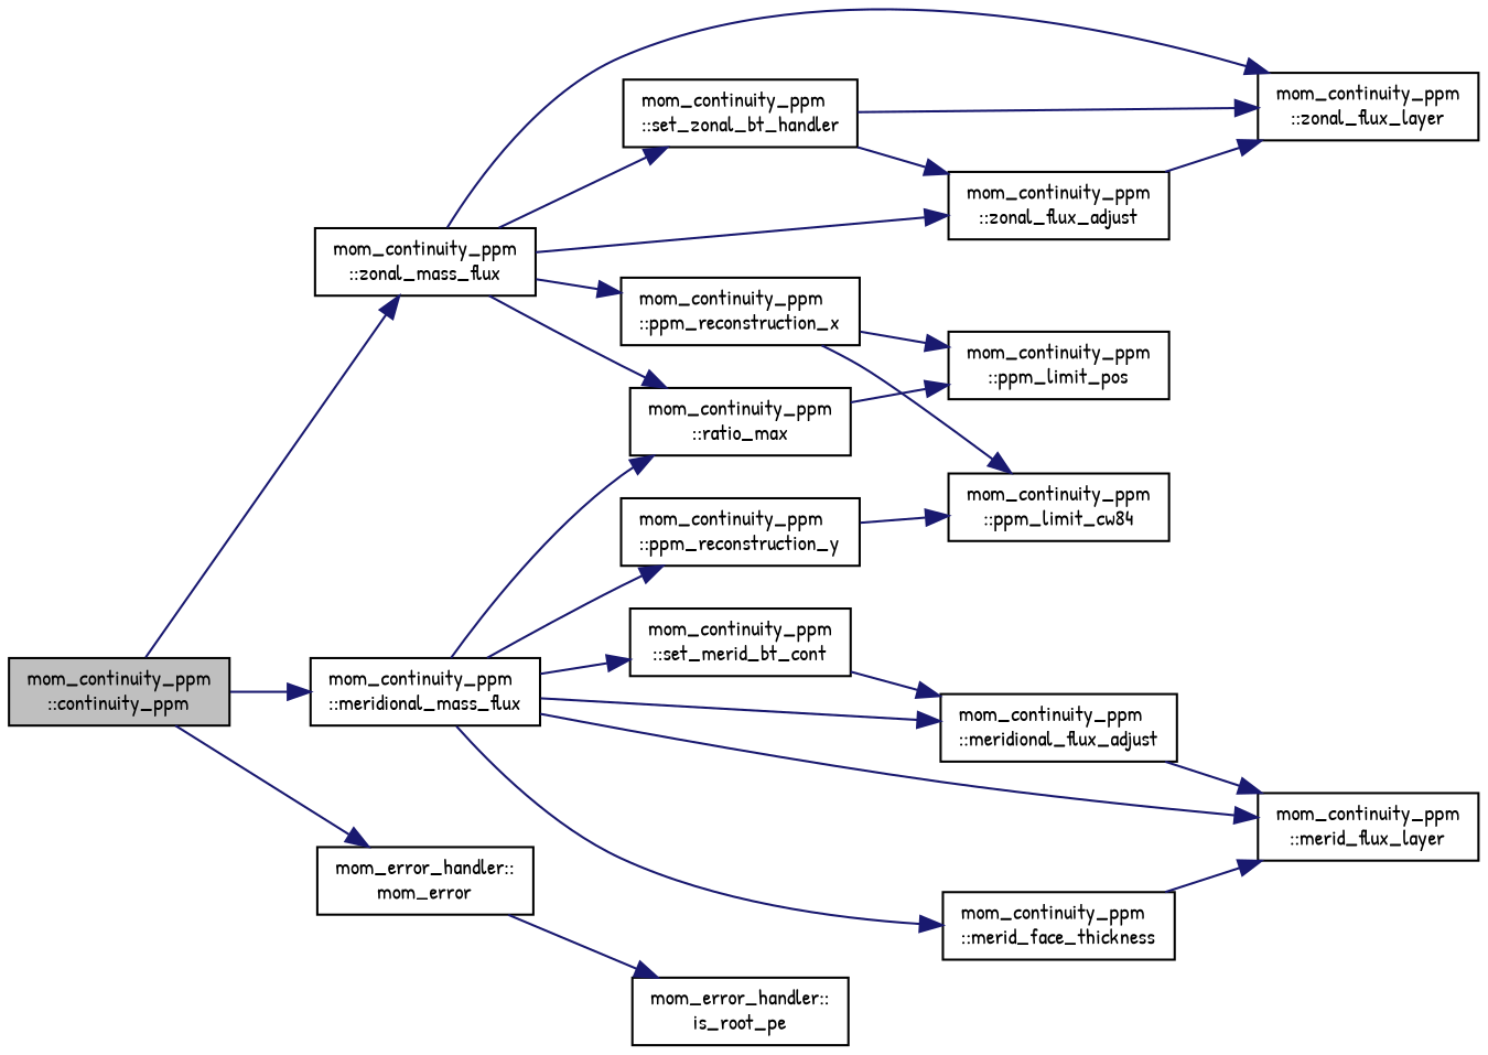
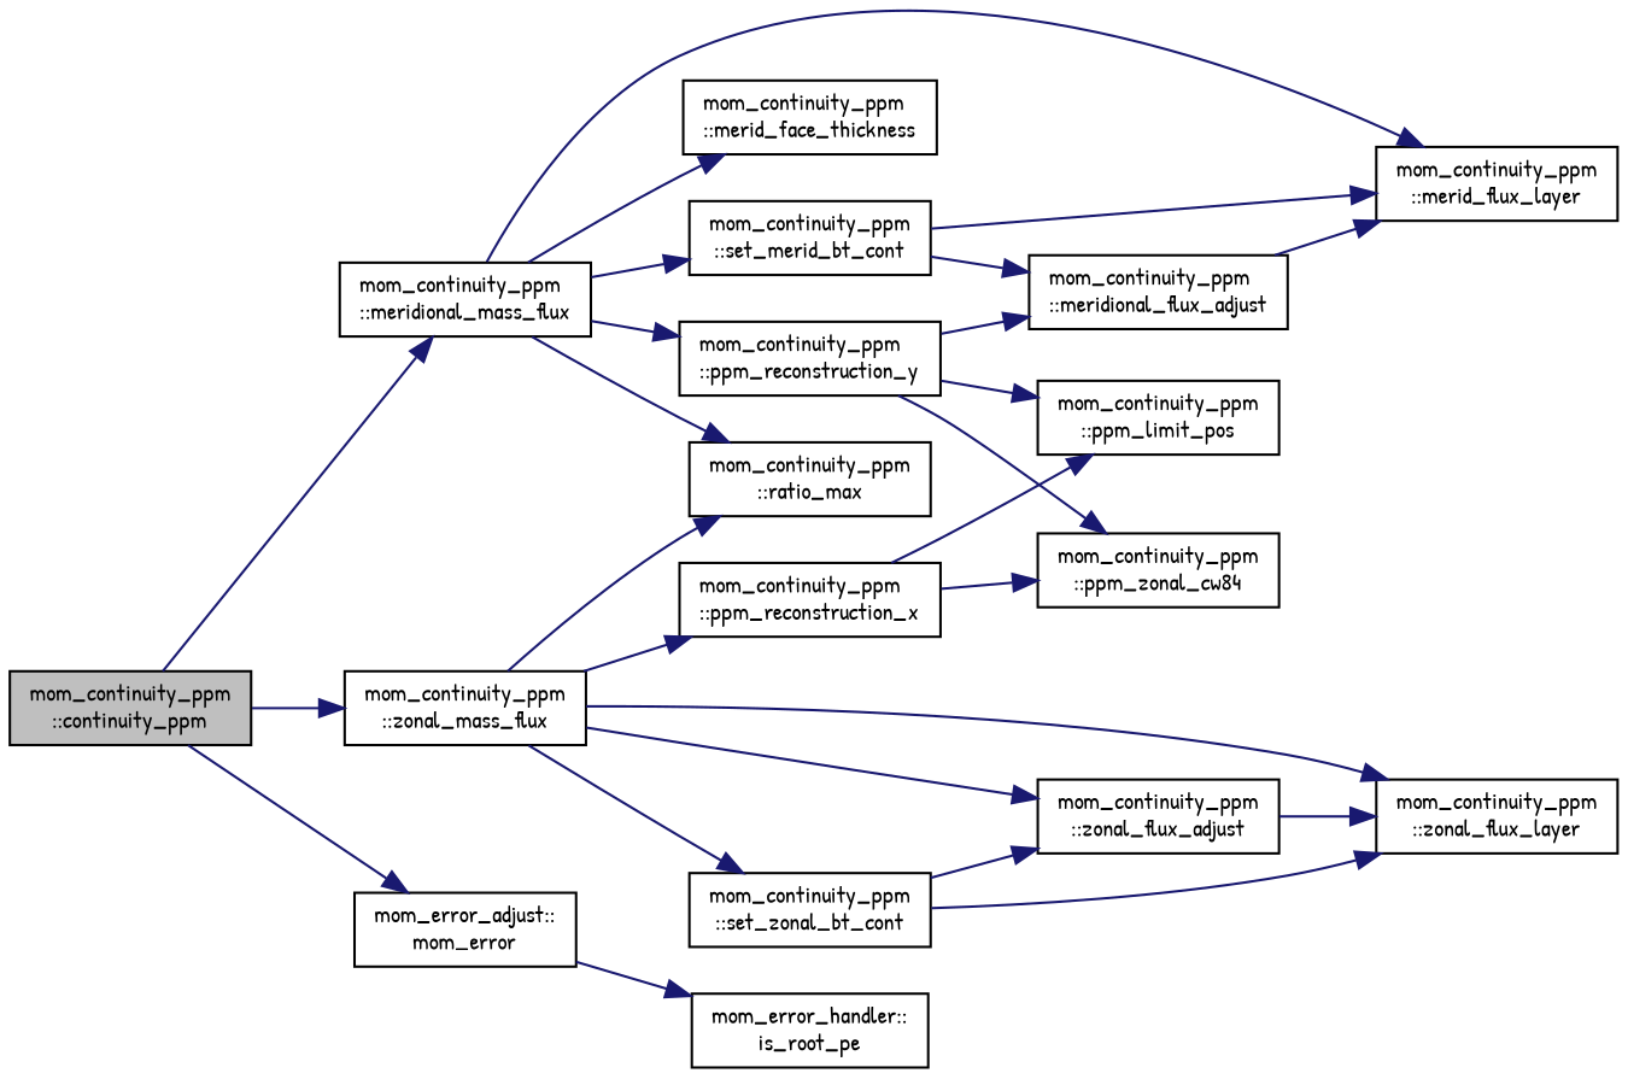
  digraph {
    fontname="Patrick Hand"
    rankdir=LR
    node [color=black fillcolor=white fontname="Patrick Hand" fontsize=10 shape=record style=filled]
    edge [color=midnightblue fontname="Patrick Hand" fontsize=10 labelfontname=Helvetica labelfontsize=10 style=solid]
    n1 [fillcolor=grey75 fontcolor=black height=0.2 label="mom_continuity_ppm\l::continuity_ppm" width=0.4]
    n2 [height=0.2 label="mom_continuity_ppm\l::meridional_mass_flux" width=0.4]
-   n3 [height=0.2 label="mom_error_handler::\lmom_error" width=0.4]
+   n3 [height=0.2 label="mom_error_adjust::\lmom_error" width=0.4]
    n4 [height=0.2 label="mom_continuity_ppm\l::zonal_mass_flux" width=0.4]
    n5 [height=0.2 label="mom_continuity_ppm\l::ppm_reconstruction_y" width=0.4]
    n6 [height=0.2 label="mom_continuity_ppm\l::merid_flux_layer" width=0.4]
    n7 [height=0.2 label="mom_continuity_ppm\l::ratio_max" width=0.4]
    n8 [height=0.2 label="mom_continuity_ppm\l::meridional_flux_adjust" width=0.4]
    n9 [height=0.2 label="mom_continuity_ppm\l::set_merid_bt_cont" width=0.4]
    n10 [height=0.2 label="mom_continuity_ppm\l::merid_face_thickness" width=0.4]
    n11 [height=0.2 label="mom_error_handler::\lis_root_pe" width=0.4]
    n12 [height=0.2 label="mom_continuity_ppm\l::ppm_reconstruction_x" width=0.4]
    n13 [height=0.2 label="mom_continuity_ppm\l::zonal_flux_layer" width=0.4]
    n14 [height=0.2 label="mom_continuity_ppm\l::zonal_flux_adjust" width=0.4]
-   n15 [height=0.2 label="mom_continuity_ppm\l::set_zonal_bt_handler" width=0.4]
-   n16 [height=0.2 label="mom_continuity_ppm\l::ppm_limit_cw84" width=0.4]
+   n15 [height=0.2 label="mom_continuity_ppm\l::set_zonal_bt_cont" width=0.4]
+   n16 [height=0.2 label="mom_continuity_ppm\l::ppm_zonal_cw84" width=0.4]
    n17 [height=0.2 label="mom_continuity_ppm\l::ppm_limit_pos" width=0.4]
    n1 -> n2
    n1 -> n3
    n1 -> n4
    n2 -> n5
    n2 -> n6
    n2 -> n7
-   n2 -> n8
+   n5 -> n8
    n2 -> n9
    n2 -> n10
    n3 -> n11
    n4 -> n7
    n4 -> n12
    n4 -> n13
    n4 -> n14
    n4 -> n15
    n5 -> n16
-   n7 -> n17
+   n5 -> n17
    n8 -> n6
-   n10 -> n6
+   n9 -> n6
    n9 -> n8
    n12 -> n16
    n12 -> n17
    n14 -> n13
    n15 -> n13
    n15 -> n14
  }
